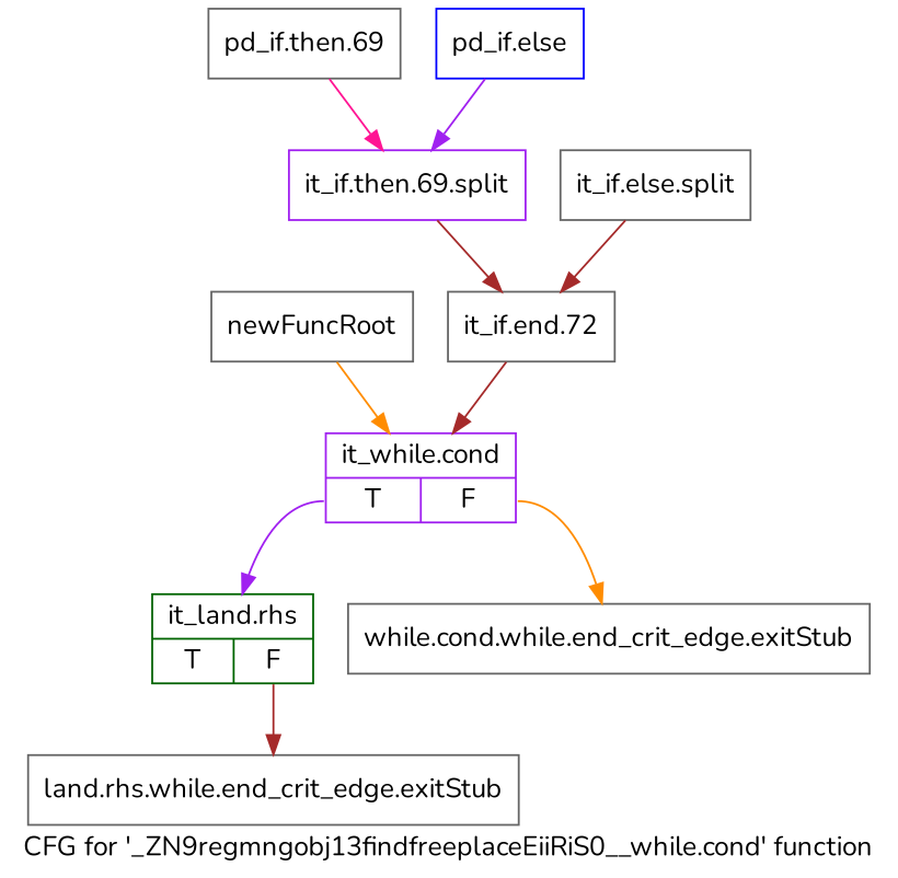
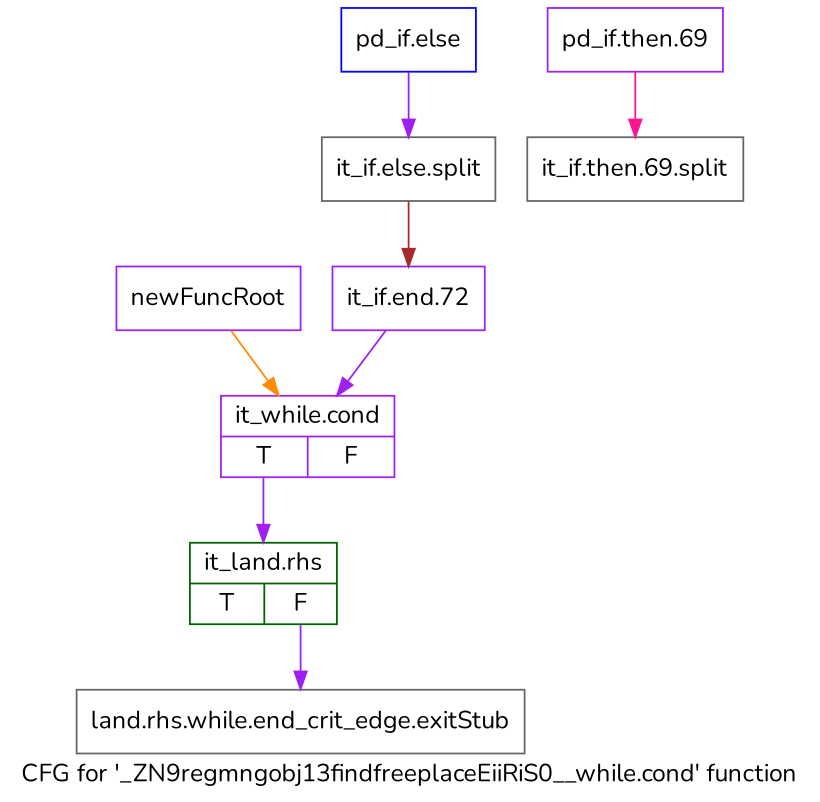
  digraph {
    fontname=Nunito
    label="CFG for '_ZN9regmngobj13findfreeplaceEiiRiS0__while.cond' function"
    node [color=gray40 fontname=Nunito shape=record]
    edge [color=brown fontname=Nunito]
-   n1 [label="{newFuncRoot}"]
+   n1 [color=purple label="{newFuncRoot}"]
    n2 [color=purple label="{it_while.cond|{<s0>T|<s1>F}}"]
-   n3 [label="{while.cond.while.end_crit_edge.exitStub}"]
    n4 [color=darkgreen label="{it_land.rhs|{<s0>T|<s1>F}}"]
    n5 [label="{land.rhs.while.end_crit_edge.exitStub}"]
-   n6 [label="{pd_if.then.69}"]
-   n7 [color=purple label="{it_if.then.69.split}"]
+   n6 [color=purple label="{pd_if.then.69}"]
+   n7 [label="{it_if.then.69.split}"]
    n8 [color=blue label="{pd_if.else}"]
    n9 [label="{it_if.else.split}"]
-   n10 [label="{it_if.end.72}"]
+   n10 [color=purple label="{it_if.end.72}"]
    n1 -> n2 [color=darkorange]
-   n2 -> n3 [color=darkorange tailport=s1]
    n2 -> n4 [color=purple tailport=s0]
-   n4 -> n5 [tailport=s1]
+   n4 -> n5 [color=purple tailport=s1]
    n6 -> n7 [color=deeppink]
-   n7 -> n10
-   n8 -> n7 [color=purple]
+   n8 -> n9 [color=purple]
    n9 -> n10
-   n10 -> n2
+   n10 -> n2 [color=purple]
  }
